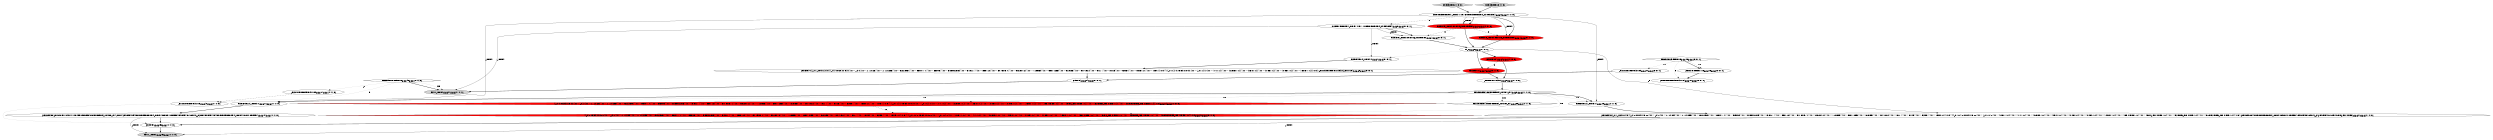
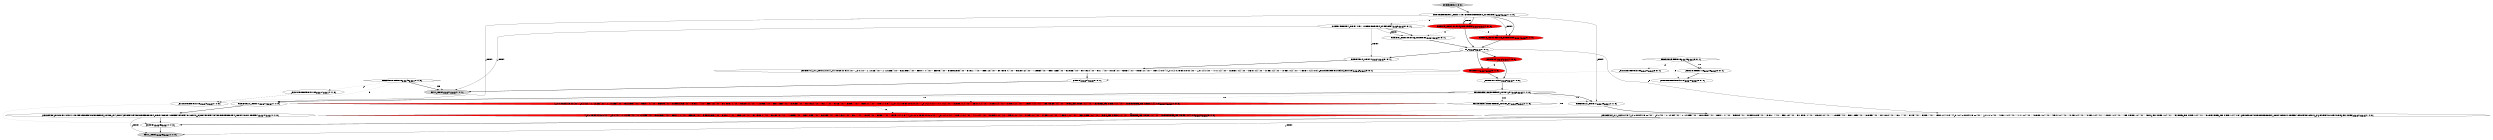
  digraph {
    fontname=Lato
    node [fillcolor=white fontname=Lato shape=ellipse style=filled]
    edge [fontname=Lato style=bold]
    n1 [fillcolor=red label="enterRule(_localctx,90,RULE_tableIdentifier)@@@4@@@['0', '1', '0']"]
    n2 [label="int _la@@@5@@@['1', '1', '1']"]
    n3 [label="enterOuterAlt(_localctx,1)@@@7@@@['0', '0', '1']"]
    n4 [label="{setState(702)_la = _input.LA(1)if ((((_la) & ~0x3f) == 0 && ((1L << _la) & ((1L << ANALYZE) | (1L << ANALYZED) | (1L << CATALOGS) | (1L << COLUMNS) | (1L << DEBUG) | (1L << EXECUTABLE) | (1L << EXPLAIN) | (1L << FORMAT) | (1L << FUNCTIONS) | (1L << GRAPHVIZ) | (1L << MAPPED) | (1L << OPTIMIZED) | (1L << PARSED) | (1L << PHYSICAL) | (1L << PLAN) | (1L << RLIKE) | (1L << QUERY) | (1L << SCHEMAS))) != 0) || ((((_la - 64)) & ~0x3f) == 0 && ((1L << (_la - 64)) & ((1L << (SHOW - 64)) | (1L << (SYS - 64)) | (1L << (TABLES - 64)) | (1L << (TEXT - 64)) | (1L << (TYPE - 64)) | (1L << (TYPES - 64)) | (1L << (VERIFY - 64)) | (1L << (IDENTIFIER - 64)) | (1L << (DIGIT_IDENTIFIER - 64)) | (1L << (QUOTED_IDENTIFIER - 64)) | (1L << (BACKQUOTED_IDENTIFIER - 64)))) != 0)) {{setState(699)((TableIdentifierContext)_localctx).catalog = identifier()setState(700)match(T__3)}}setState(704)match(TABLE_IDENTIFIER)}@@@11@@@['1', '1', '0']"]
    n5 [fillcolor=red label="setState(697)@@@7@@@['1', '0', '0']"]
    n6 [fillcolor=red label="setState(711)@@@7@@@['0', '1', '0']"]
    n7 [label="{setState(708)_errHandler.sync(this)switch (getInterpreter().adaptivePredict(_input,90,_ctx)) {case 1:{setState(705)((TableIdentifierContext)_localctx).catalog = identifier()setState(706)match(T__3)}breaksetState(710)((TableIdentifierContext)_localctx).name = identifier()}@@@27@@@['1', '1', '0']"]
    n8 [fillcolor=lightgray label="return _localctx@@@53@@@['1', '1', '0']"]
    n9 [label="{exitRule()}@@@50@@@['1', '1', '0']"]
    n10 [label="enterOuterAlt(_localctx,2)@@@26@@@['1', '1', '0']"]
    n11 [label="RecognitionException re@@@19@@@['0', '0', '1']" shape=diamond]
    n12 [label="_errHandler.recover(this,re)@@@22@@@['0', '0', '1']"]
    n13 [label="_errHandler.reportError(this,re)@@@21@@@['0', '0', '1']"]
    n14 [label="_localctx.exception = re@@@20@@@['0', '0', '1']"]
    n15 [label="{exitRule()}@@@24@@@['0', '0', '1']"]
    n16 [label="NonReservedContext _localctx = new NonReservedContext(_ctx,getState())@@@3@@@['0', '0', '1']"]
    n17 [fillcolor=lightgray label="return _localctx@@@27@@@['1', '1', '1']"]
    n18 [label="enterRule(_localctx,98,RULE_nonReserved)@@@4@@@['0', '0', '1']"]
    n19 [label="getInterpreter().adaptivePredict(_input,90,_ctx)@@@30@@@['1', '1', '0']" shape=diamond]
    n20 [label="RecognitionException re@@@45@@@['1', '1', '0']" shape=diamond]
    n21 [label="_errHandler.recover(this,re)@@@48@@@['1', '1', '0']"]
    n22 [label="_errHandler.reportError(this,re)@@@47@@@['1', '1', '0']"]
    n23 [fillcolor=lightgray label="tableIdentifier['1', '0', '0']" shape=diamond]
    n24 [label="TableIdentifierContext _localctx = new TableIdentifierContext(_ctx,getState())@@@3@@@['1', '1', '0']"]
    n25 [label="enterOuterAlt(_localctx,1)@@@10@@@['1', '1', '0']"]
    n26 [fillcolor=red label="enterRule(_localctx,88,RULE_tableIdentifier)@@@4@@@['1', '0', '0']"]
-   n27 [fillcolor=lightgray label="tableIdentifier['0', '1', '0']" shape=diamond]
    n28 [label="getInterpreter().adaptivePredict(_input,91,_ctx)@@@9@@@['1', '1', '0']" shape=diamond]
    n29 [fillcolor=red label="(((_la) & ~0x3f) == 0 && ((1L << _la) & ((1L << ANALYZE) | (1L << ANALYZED) | (1L << CATALOGS) | (1L << COLUMNS) | (1L << DEBUG) | (1L << EXECUTABLE) | (1L << EXPLAIN) | (1L << FORMAT) | (1L << FUNCTIONS) | (1L << GRAPHVIZ) | (1L << MAPPED) | (1L << OPTIMIZED) | (1L << PARSED) | (1L << PHYSICAL) | (1L << PLAN) | (1L << RLIKE) | (1L << QUERY) | (1L << SCHEMAS))) != 0) || ((((_la - 64)) & ~0x3f) == 0 && ((1L << (_la - 64)) & ((1L << (SHOW - 64)) | (1L << (SYS - 64)) | (1L << (TABLES - 64)) | (1L << (TEXT - 64)) | (1L << (TYPE - 64)) | (1L << (TYPES - 64)) | (1L << (VERIFY - 64)) | (1L << (IDENTIFIER - 64)) | (1L << (DIGIT_IDENTIFIER - 64)) | (1L << (QUOTED_IDENTIFIER - 64)) | (1L << (BACKQUOTED_IDENTIFIER - 64)))) != 0)@@@14@@@['0', '1', '0']" shape=diamond]
    n30 [fillcolor=red label="(((_la) & ~0x3f) == 0 && ((1L << _la) & ((1L << ANALYZE) | (1L << ANALYZED) | (1L << CATALOGS) | (1L << COLUMNS) | (1L << DEBUG) | (1L << EXECUTABLE) | (1L << EXPLAIN) | (1L << FORMAT) | (1L << FUNCTIONS) | (1L << GRAPHVIZ) | (1L << MAPPED) | (1L << OPTIMIZED) | (1L << PARSED) | (1L << PHYSICAL) | (1L << PLAN) | (1L << RLIKE) | (1L << QUERY) | (1L << SCHEMAS) | (1L << SHOW))) != 0) || ((((_la - 64)) & ~0x3f) == 0 && ((1L << (_la - 64)) & ((1L << (SYS - 64)) | (1L << (TABLES - 64)) | (1L << (TEXT - 64)) | (1L << (TYPE - 64)) | (1L << (TYPES - 64)) | (1L << (VERIFY - 64)) | (1L << (IDENTIFIER - 64)) | (1L << (DIGIT_IDENTIFIER - 64)) | (1L << (QUOTED_IDENTIFIER - 64)) | (1L << (BACKQUOTED_IDENTIFIER - 64)))) != 0)@@@14@@@['1', '0', '0']" shape=diamond]
    n31 [label="{setState(714)_la = _input.LA(1)if (!((((_la) & ~0x3f) == 0 && ((1L << _la) & ((1L << ANALYZE) | (1L << ANALYZED) | (1L << CATALOGS) | (1L << COLUMNS) | (1L << DEBUG) | (1L << EXECUTABLE) | (1L << EXPLAIN) | (1L << FORMAT) | (1L << FUNCTIONS) | (1L << GRAPHVIZ) | (1L << MAPPED) | (1L << OPTIMIZED) | (1L << PARSED) | (1L << PHYSICAL) | (1L << PLAN) | (1L << RLIKE) | (1L << QUERY) | (1L << SCHEMAS) | (1L << SHOW))) != 0) || ((((_la - 64)) & ~0x3f) == 0 && ((1L << (_la - 64)) & ((1L << (SYS - 64)) | (1L << (TABLES - 64)) | (1L << (TEXT - 64)) | (1L << (TYPE - 64)) | (1L << (TYPES - 64)) | (1L << (VERIFY - 64)))) != 0))) {_errHandler.recoverInline(this)}{consume()}}@@@8@@@['0', '0', '1']"]
    n32 [label="_errHandler.sync(this)@@@8@@@['1', '1', '0']"]
    n1 -> n2
-   n2 -> n3 [style=dotted]
+   n2 -> n3
    n2 -> n4 [label=_la style=solid]
    n2 -> n5
    n2 -> n6
    n3 -> n31
    n4 -> n8 [label=_localctx style=solid]
    n4 -> n9
    n5 -> n6 [label=0 style=dashed]
    n5 -> n32
    n6 -> n32
    n7 -> n8 [label=_localctx style=solid]
    n7 -> n9
    n9 -> n8
    n10 -> n7
-   n11 -> n12 [label=true style=dotted]
+   n11 -> n12 [label=_la style=dotted]
    n11 -> n13 [label=0 style=dotted]
    n11 -> n14
    n11 -> n14 [label=true style=dotted]
-   n12 -> n15
+   n12 -> n15 [style=dotted]
    n14 -> n13
    n15 -> n17
    n16 -> n3 [label=_localctx style=solid]
    n16 -> n17 [label=_localctx style=solid]
    n16 -> n18
    n16 -> n18 [label=_localctx style=solid]
    n18 -> n2
    n20 -> n17 [label=true style=dotted]
    n20 -> n17
    n20 -> n21 [label=0 style=dotted]
    n20 -> n22 [label=_la style=dotted]
    n21 -> n9 [style=dotted]
    n22 -> n21 [style=dashed]
    n23 -> n24
    n24 -> n1 [label=_localctx style=solid]
    n24 -> n1
    n24 -> n10 [label=_localctx style=solid]
    n24 -> n16 [label=0 style=dashed]
    n24 -> n25 [label=_localctx style=solid]
    n24 -> n26
    n24 -> n26 [label=_localctx style=solid]
    n25 -> n4
    n26 -> n1 [label=0 style=dashed]
    n26 -> n2
    n26 -> n18 [label=0 style=dashed]
-   n27 -> n24
    n28 -> n10 [label=true style=dotted]
    n28 -> n10
    n28 -> n19 [label=true style=dotted]
    n28 -> n25 [label=true style=dotted]
    n28 -> n25
    n28 -> n29 [label=true style=dotted]
    n28 -> n30 [label=true style=dotted]
    n30 -> n29 [label=0 style=dashed]
    n31 -> n15
    n32 -> n28
  }
